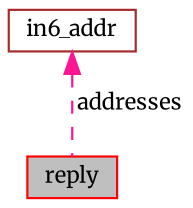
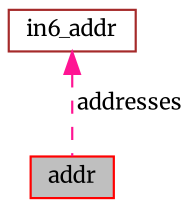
  digraph {
    fontname=Merriweather
    node [fontname=Merriweather fontsize=10 shape=record style=filled]
-   n1 [color=red fillcolor=grey75 fontcolor=black height=0.2 label=reply width=0.4]
+   n1 [color=red fillcolor=grey75 fontcolor=black height=0.2 label=addr width=0.4]
    n2 [color=brown fillcolor=white height=0.2 label=in6_addr width=0.4]
    n2 -> n1 [color=deeppink dir=back fontname=Merriweather fontsize=10 label=" addresses" labelfontname=Helvetica labelfontsize=10 style=dashed]
  }
